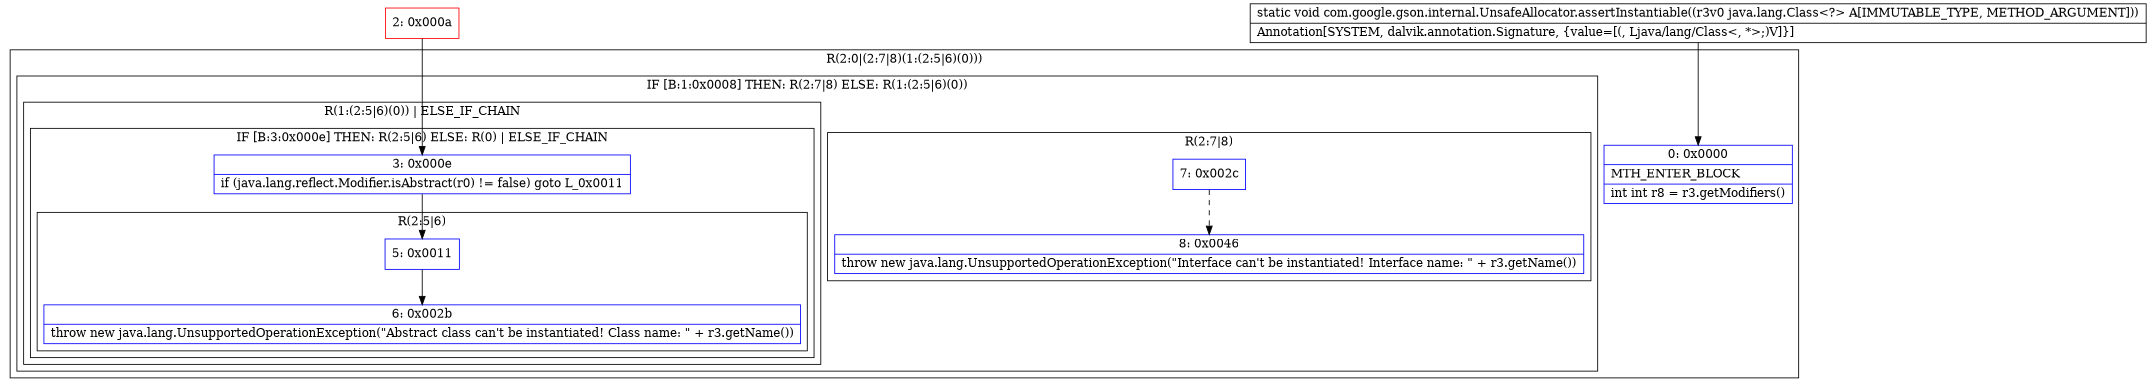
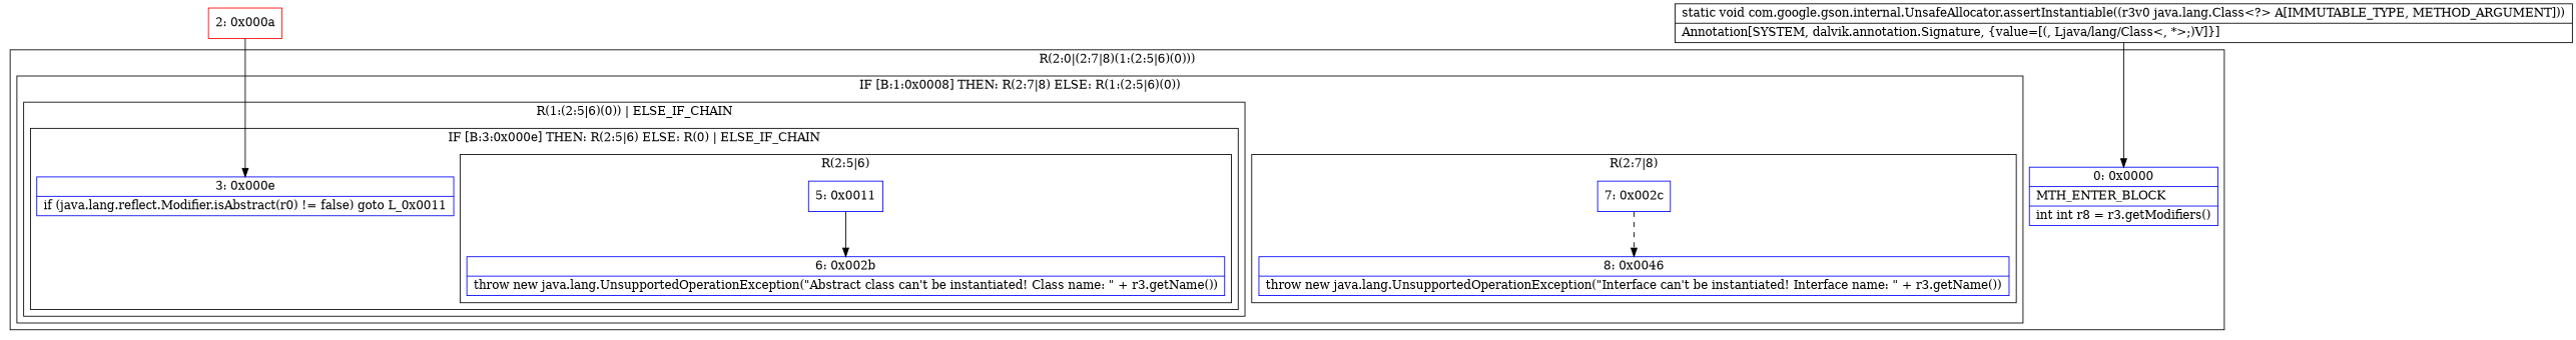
  digraph {
    node [color=blue shape=record]
    n1 [label="{7\:\ 0x002c}"]
    n2 [label="{8\:\ 0x0046|throw new java.lang.UnsupportedOperationException(\"Interface can't be instantiated! Interface name: \" + r3.getName())\l}"]
    n3 [label="{5\:\ 0x0011}"]
    n4 [label="{6\:\ 0x002b|throw new java.lang.UnsupportedOperationException(\"Abstract class can't be instantiated! Class name: \" + r3.getName())\l}"]
    n5 [label="{3\:\ 0x000e|if (java.lang.reflect.Modifier.isAbstract(r0) != false) goto L_0x0011\l}"]
    n6 [label="{0\:\ 0x0000|MTH_ENTER_BLOCK\l|int int r8 = r3.getModifiers()\l}"]
    n7 [color=red label="{2\:\ 0x000a}"]
    n8 [label="{static void com.google.gson.internal.UnsafeAllocator.assertInstantiable((r3v0 java.lang.Class\<?\> A[IMMUTABLE_TYPE, METHOD_ARGUMENT]))  | Annotation[SYSTEM, dalvik.annotation.Signature, \{value=[(, Ljava\/lang\/Class\<, *\>;)V]\}]\l}" color=""]
    subgraph cluster_1 {
      label="R(2:0|(2:7|8)(1:(2:5|6)(0)))"
      n6
      subgraph cluster_2 {
        label="IF [B:1:0x0008] THEN: R(2:7|8) ELSE: R(1:(2:5|6)(0))"
        subgraph cluster_3 {
          label="R(2:7|8)"
          n1
          n2
        }
        subgraph cluster_4 {
          label="R(1:(2:5|6)(0)) | ELSE_IF_CHAIN\l"
          subgraph cluster_5 {
            label="IF [B:3:0x000e] THEN: R(2:5|6) ELSE: R(0) | ELSE_IF_CHAIN\l"
            n5
            subgraph cluster_6 {
              label="R(2:5|6)"
              n3
              n4
            }
            subgraph cluster_7 {
              label="R(0)"
            }
          }
        }
      }
    }
    n1 -> n2 [style=dashed]
    n3 -> n4
-   n5 -> n3
    n7 -> n5
    n8 -> n6
  }
